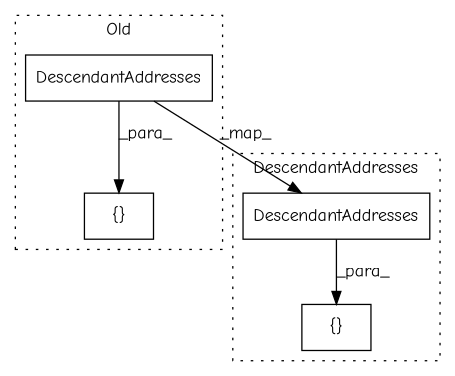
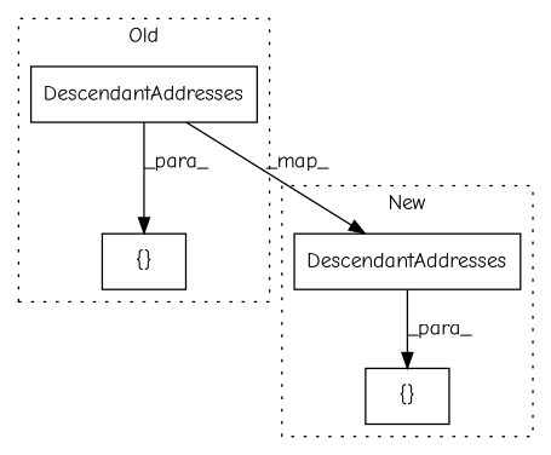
  digraph {
    fontname="Comic Neue"
    node [a=32 l="20,1" shape=box fontname="Comic Neue"]
    edge [fontname="Comic Neue"]
    n1 [label=DescendantAddresses s="5590,5612"]
    n2 [a=4 l="1,1" label="{}" s="5589,5613"]
    n3 [label=DescendantAddresses s="5536,5558"]
    n4 [a=4 l="1,1" label="{}" s="5717,5730"]
    subgraph cluster_1 {
      label=Old
      style=dotted
      n1
      n2
    }
    subgraph cluster_2 {
-     label=DescendantAddresses
+     label=New
      style=dotted
      n3
      n4
    }
    n1 -> n2 [label=_para_]
    n1 -> n3 [label=_map_]
    n3 -> n4 [label=_para_]
  }
